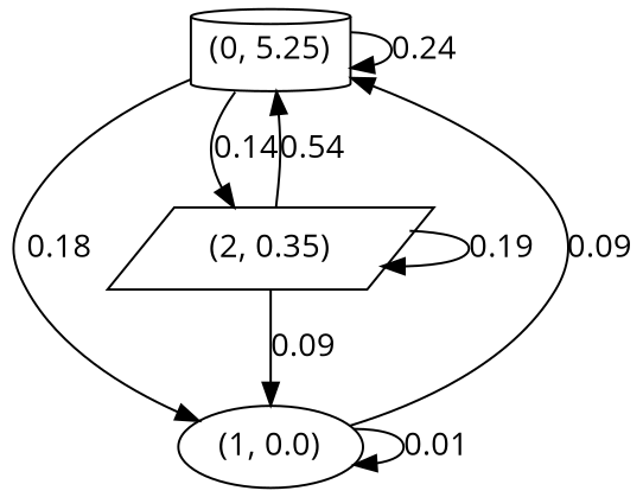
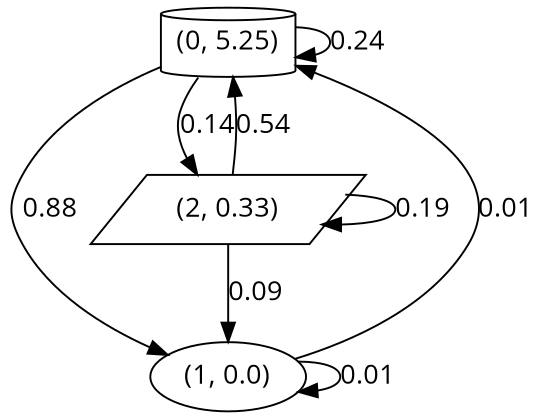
  digraph {
    fontname="Open Sans"
    node [fontname="Open Sans"]
    edge [fontname="Open Sans"]
    n1 [label="(0, 5.25)" shape=cylinder]
    n2 [label="(1, 0.0)" shape=ellipse]
-   n3 [label="(2, 0.35)" shape=parallelogram]
+   n3 [label="(2, 0.33)" shape=parallelogram]
    n1 -> n1 [label=0.24]
-   n1 -> n2 [label=0.18]
+   n1 -> n2 [label=0.88]
    n1 -> n3 [label=0.14]
-   n2 -> n1 [label=0.09]
+   n2 -> n1 [label=0.01]
    n2 -> n2 [label=0.01]
    n3 -> n1 [label=0.54]
    n3 -> n2 [label=0.09]
    n3 -> n3 [label=0.19]
  }
